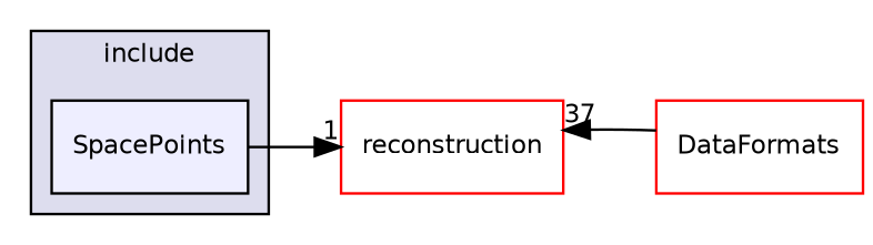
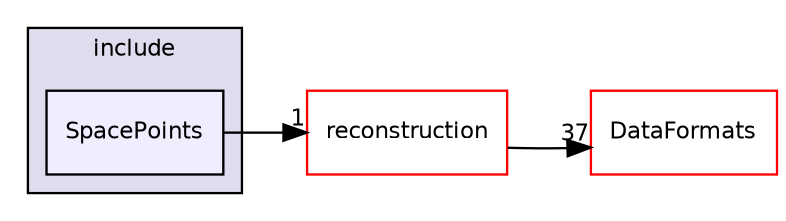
  digraph {
    compound=true
    rankdir=LR
    node [fontname=Helvetica fontsize=10 shape=box color=red]
    edge [labeldistance=1.5 labelfontname=Helvetica labelfontsize=10]
    n1 [fillcolor="#eeeeff" label=SpacePoints pencolor=black style=filled color=""]
    n2 [label=reconstruction]
    n3 [label=DataFormats]
    subgraph cluster_1 {
      bgcolor="#ddddee"
      fontname=Helvetica
      fontsize=10
      label=include
      pencolor=black
      n1
    }
    n1 -> n2 [headlabel=1]
-   n3 -> n2 [headlabel=37]
+   n2 -> n3 [headlabel=37]
  }
